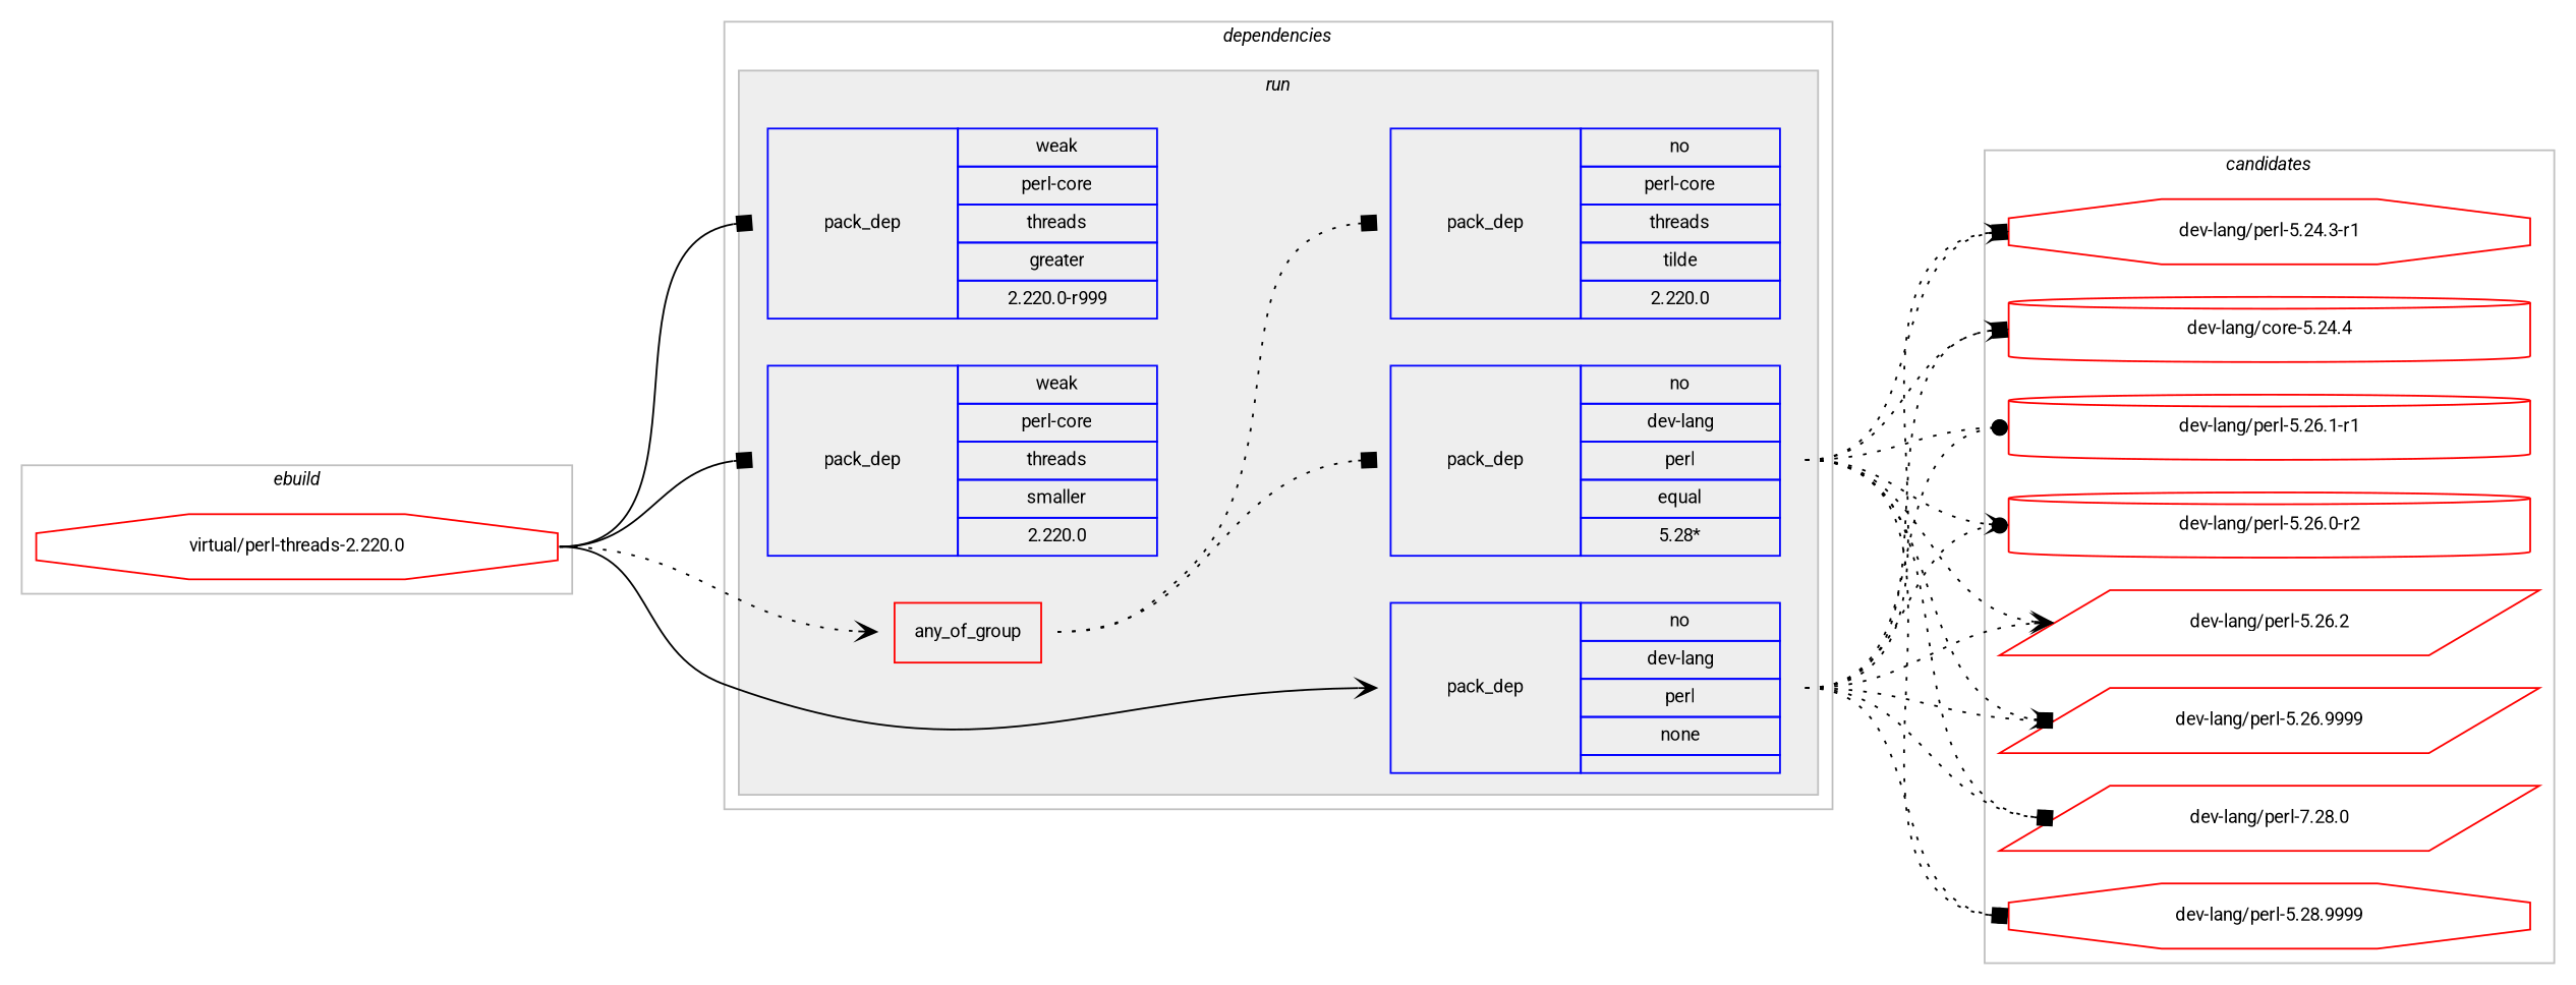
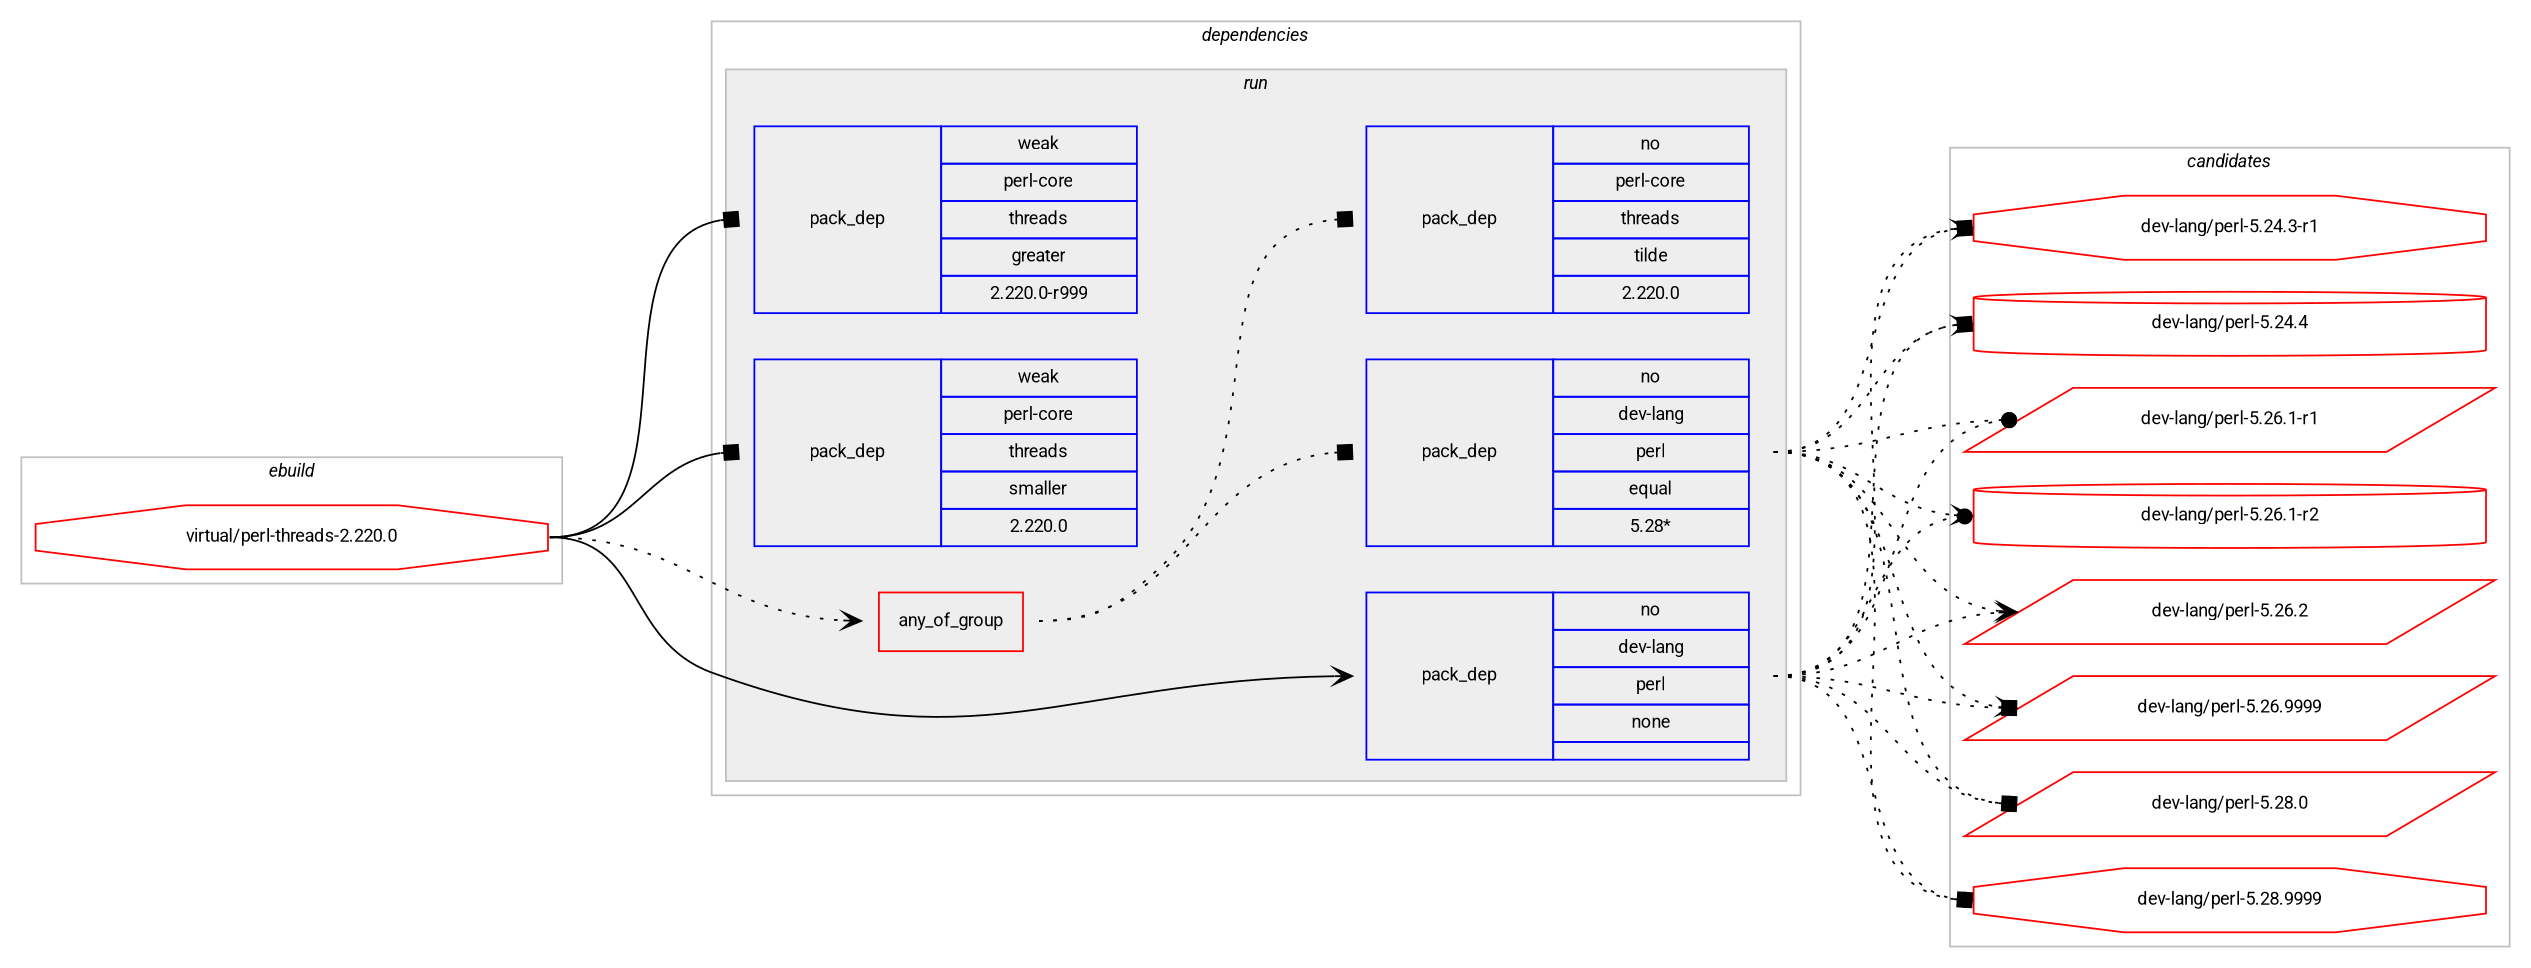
  digraph {
    compound=true
    concentrate=true
    fontname=Roboto
    fontsize=10
    newrank=true
    rankdir=LR
    ranksep=1.5
    node [color=red fontname=Roboto fontsize=10 shape=none]
    edge [arrowhead=box fontname=Roboto headport=w style=dotted tailport=e weight=100]
    n1 [label="virtual/perl-threads-2.220.0" shape=octagon width=4]
    n2 [color=blue label=<<TABLE BORDER="0" CELLBORDER="1" CELLSPACING="0" CELLPADDING="4" WIDTH="220"><TR><TD ROWSPAN="6" CELLPADDING="30">pack_dep</TD></TR><TR><TD WIDTH="110">no</TD></TR><TR><TD>dev-lang</TD></TR><TR><TD>perl</TD></TR><TR><TD>equal</TD></TR><TR><TD>5.28*</TD></TR></TABLE>>]
    n3 [color=blue label=<<TABLE BORDER="0" CELLBORDER="1" CELLSPACING="0" CELLPADDING="4" WIDTH="220"><TR><TD ROWSPAN="6" CELLPADDING="30">pack_dep</TD></TR><TR><TD WIDTH="110">no</TD></TR><TR><TD>perl-core</TD></TR><TR><TD>threads</TD></TR><TR><TD>tilde</TD></TR><TR><TD>2.220.0</TD></TR></TABLE>>]
    n4 [label=<<TABLE BORDER="0" CELLBORDER="1" CELLSPACING="0" CELLPADDING="4"><TR><TD CELLPADDING="10">any_of_group</TD></TR></TABLE>>]
    n5 [color=blue label=<<TABLE BORDER="0" CELLBORDER="1" CELLSPACING="0" CELLPADDING="4" WIDTH="220"><TR><TD ROWSPAN="6" CELLPADDING="30">pack_dep</TD></TR><TR><TD WIDTH="110">no</TD></TR><TR><TD>dev-lang</TD></TR><TR><TD>perl</TD></TR><TR><TD>none</TD></TR><TR><TD></TD></TR></TABLE>>]
    n6 [color=blue label=<<TABLE BORDER="0" CELLBORDER="1" CELLSPACING="0" CELLPADDING="4" WIDTH="220"><TR><TD ROWSPAN="6" CELLPADDING="30">pack_dep</TD></TR><TR><TD WIDTH="110">weak</TD></TR><TR><TD>perl-core</TD></TR><TR><TD>threads</TD></TR><TR><TD>greater</TD></TR><TR><TD>2.220.0-r999</TD></TR></TABLE>>]
    n7 [color=blue label=<<TABLE BORDER="0" CELLBORDER="1" CELLSPACING="0" CELLPADDING="4" WIDTH="220"><TR><TD ROWSPAN="6" CELLPADDING="30">pack_dep</TD></TR><TR><TD WIDTH="110">weak</TD></TR><TR><TD>perl-core</TD></TR><TR><TD>threads</TD></TR><TR><TD>smaller</TD></TR><TR><TD>2.220.0</TD></TR></TABLE>>]
    n8 [label="dev-lang/perl-5.24.3-r1" shape=octagon width=4]
-   n9 [label="dev-lang/core-5.24.4" shape=cylinder width=4]
-   n10 [label="dev-lang/perl-5.26.1-r1" shape=cylinder width=4]
-   n11 [label="dev-lang/perl-5.26.0-r2" shape=cylinder width=4]
+   n9 [label="dev-lang/perl-5.24.4" shape=cylinder width=4]
+   n10 [label="dev-lang/perl-5.26.1-r1" shape=parallelogram width=4]
+   n11 [label="dev-lang/perl-5.26.1-r2" shape=cylinder width=4]
    n12 [label="dev-lang/perl-5.26.2" shape=parallelogram width=4]
    n13 [label="dev-lang/perl-5.26.9999" shape=parallelogram width=4]
-   n14 [label="dev-lang/perl-7.28.0" shape=parallelogram width=4]
+   n14 [label="dev-lang/perl-5.28.0" shape=parallelogram width=4]
    n15 [label="dev-lang/perl-5.28.9999" shape=octagon width=4]
    subgraph cluster_1 {
      color=gray
      label=<<i>ebuild</i>>
      rank=same
      n1
    }
    subgraph cluster_2 {
      color=gray
      label=<<i>dependencies</i>>
      subgraph cluster_3 {
        color=gray
        fillcolor="#eeeeee"
        label=<<i>compile</i>>
        style=filled
      }
      subgraph cluster_4 {
        color=gray
        fillcolor="#eeeeee"
        label=<<i>compile and run</i>>
        style=filled
      }
      subgraph cluster_5 {
        color=gray
        fillcolor="#eeeeee"
        label=<<i>run</i>>
        style=filled
        subgraph sub_6 {
          color=gray
          fillcolor="#eeeeee"
          label=<<i>run</i>>
          style=filled
          n4
          subgraph sub_7 {
            color=gray
            fillcolor="#eeeeee"
            label=<<i>run</i>>
            style=filled
            n2
          }
          subgraph sub_8 {
            color=gray
            fillcolor="#eeeeee"
            label=<<i>run</i>>
            style=filled
            n3
          }
        }
        subgraph sub_9 {
          color=gray
          fillcolor="#eeeeee"
          label=<<i>run</i>>
          style=filled
          n5
        }
        subgraph sub_10 {
          color=gray
          fillcolor="#eeeeee"
          label=<<i>run</i>>
          style=filled
          n6
        }
        subgraph sub_11 {
          color=gray
          fillcolor="#eeeeee"
          label=<<i>run</i>>
          style=filled
          n7
        }
      }
    }
    subgraph cluster_12 {
      color=gray
      label=<<i>candidates</i>>
      rank=same
      subgraph sub_13 {
        color=black
        label=<<i>candidates</i>>
        nodesep=1
        rank=same
        n8
        n9
        n10
        n11
        n12
        n13
        n14
        n15
      }
      subgraph sub_14 {
        color=black
        label=<<i>candidates</i>>
        nodesep=1
        rank=same
      }
      subgraph sub_15 {
        color=black
        label=<<i>candidates</i>>
        nodesep=1
        rank=same
        n8
        n9
        n10
        n11
        n12
        n13
        n14
        n15
      }
      subgraph sub_16 {
        color=black
        label=<<i>candidates</i>>
        nodesep=1
        rank=same
      }
      subgraph sub_17 {
        color=black
        label=<<i>candidates</i>>
        nodesep=1
        rank=same
      }
    }
    n1 -> n4 [arrowhead=vee weight=20]
    n1 -> n5 [arrowhead=vee style=solid weight=20]
    n1 -> n6 [style=solid weight=20]
    n1 -> n7 [style=solid weight=20]
    n2 -> n8 [arrowhead=vee]
    n2 -> n9
    n2 -> n10 [arrowhead=dot]
    n2 -> n11 [arrowhead=vee]
    n2 -> n12 [arrowhead=vee]
    n2 -> n13 [arrowhead=vee]
    n2 -> n14 [arrowhead=dot]
    n2 -> n15
    n4 -> n2 [weight=20]
    n4 -> n3 [weight=20]
    n5 -> n8
    n5 -> n9 [arrowhead=vee]
    n5 -> n10 [arrowhead=dot]
    n5 -> n11 [arrowhead=dot]
    n5 -> n12 [arrowhead=vee]
    n5 -> n13
    n5 -> n14
    n5 -> n15 [arrowhead=dot]
  }
